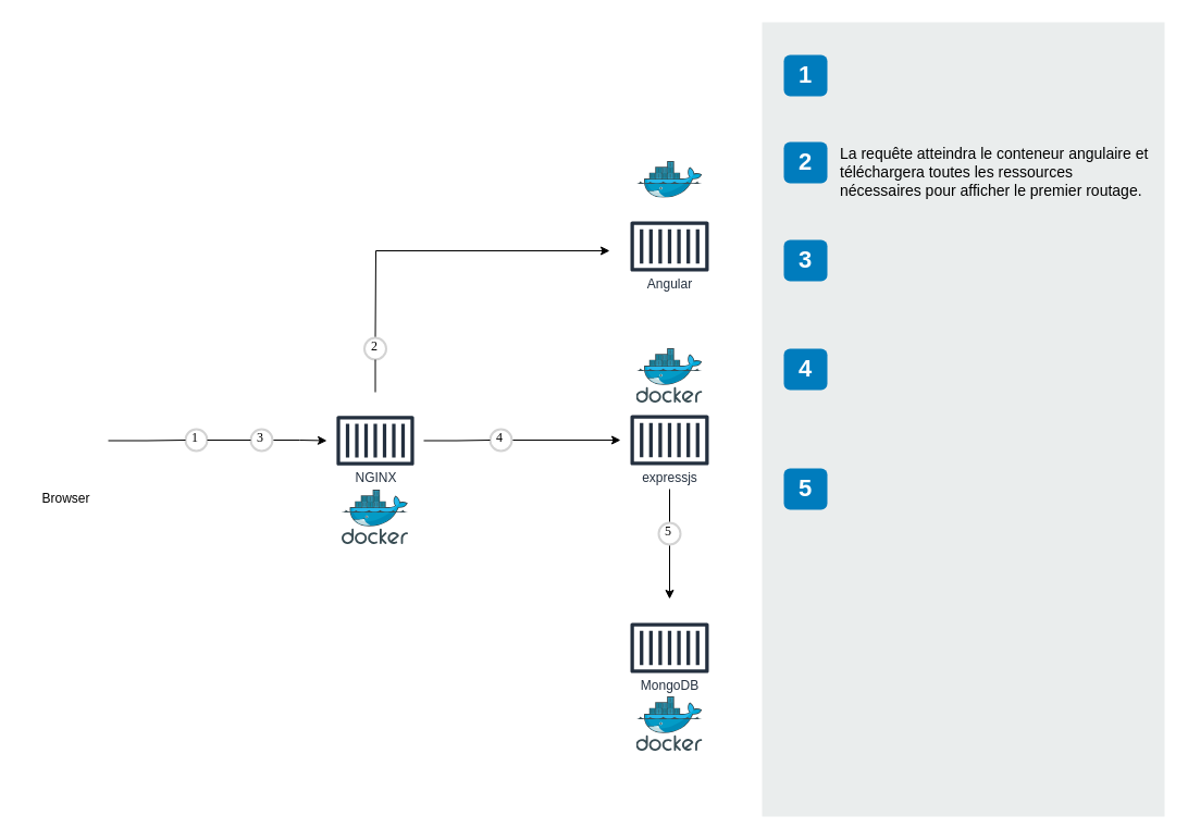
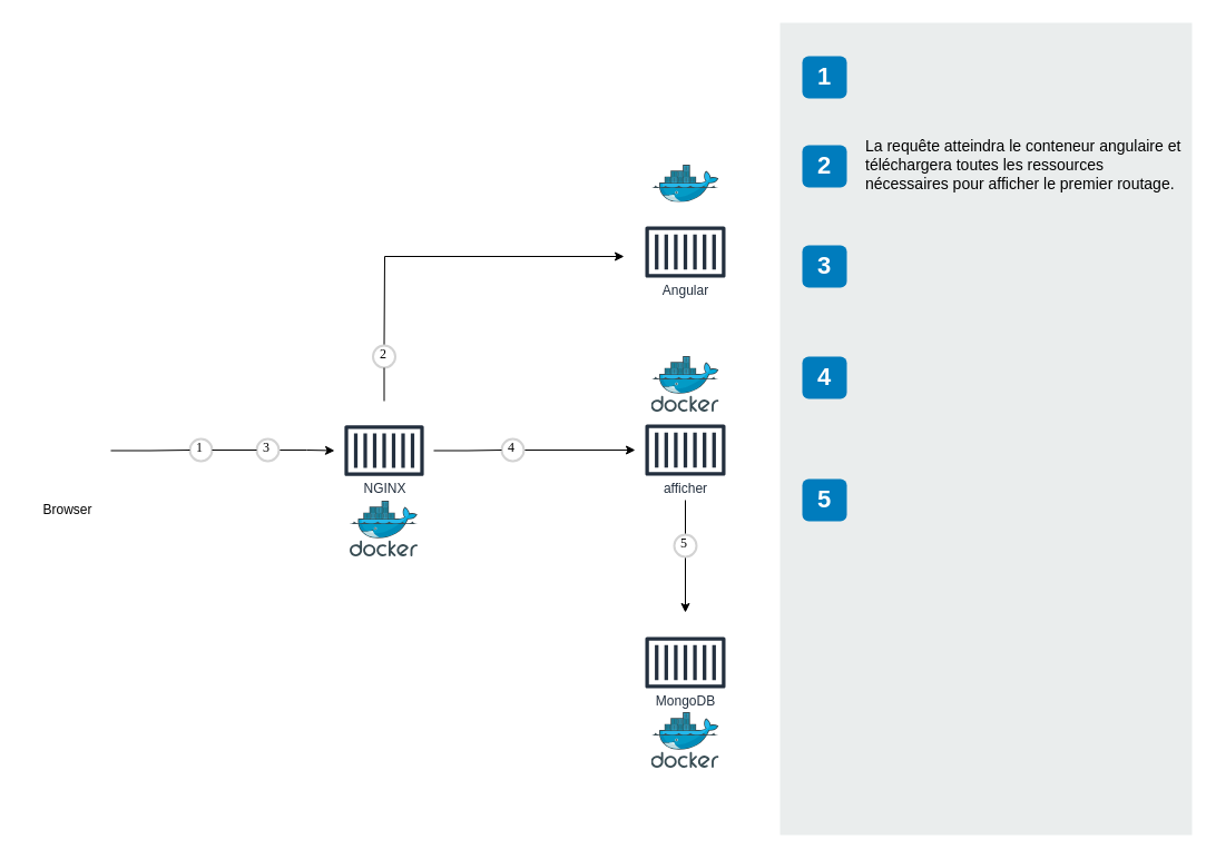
  <mxCell id="0" />
  <mxCell id="1" parent="0" />
  <mxCell id="2" style="edgeStyle=orthogonalEdgeStyle;rounded=0;orthogonalLoop=1;jettySize=auto;html=1;startArrow=none;" parent="1" source="10" target="17" edge="1"><mxGeometry relative="1" as="geometry" /></mxCell>
  <mxCell id="3" value="Browser" style="shape=image;html=1;verticalAlign=top;verticalLabelPosition=bottom;labelBackgroundColor=#ffffff;imageAspect=0;aspect=fixed;image=https://cdn2.iconfinder.com/data/icons/social-media-and-payment/64/-36-128.png" parent="1" vertex="1"><mxGeometry x="20" y="365" width="79" height="79" as="geometry" /></mxCell>
  <mxCell id="4" value="" style="ellipse;whiteSpace=wrap;html=1;aspect=fixed;strokeWidth=2;fontFamily=Helvetica;spacingBottom=4;spacingRight=2;strokeColor=none;fontSize=12;fontColor=default;align=center;fillColor=default;gradientColor=none;container=0;" parent="1" vertex="1" connectable="0"><mxGeometry x="300" y="181" width="360" height="459" as="geometry" /></mxCell>
  <mxCell id="5" value="" style="sketch=0;aspect=fixed;html=1;points=[];align=center;image;fontSize=12;image=img/lib/mscae/Docker.svg;labelBorderColor=none;strokeColor=default;fillColor=default;gradientColor=none;gradientDirection=radial;" parent="1" vertex="1"><mxGeometry x="584.51" y="148" width="60.98" height="50" as="geometry" /></mxCell>
  <mxCell id="6" value="1" style="ellipse;whiteSpace=wrap;html=1;aspect=fixed;strokeWidth=2;fontFamily=Tahoma;spacingBottom=4;spacingRight=2;strokeColor=#d3d3d3;labelBorderColor=none;fillColor=default;gradientColor=none;gradientDirection=radial;" parent="1" vertex="1"><mxGeometry x="170" y="394" width="20" height="20" as="geometry" /></mxCell>
  <mxCell id="7" value="" style="edgeStyle=orthogonalEdgeStyle;rounded=0;orthogonalLoop=1;jettySize=auto;html=1;endArrow=none;" parent="1" source="3" target="6" edge="1"><mxGeometry relative="1" as="geometry"><mxPoint x="99" y="404.5" as="sourcePoint" /><mxPoint x="300" y="404.5" as="targetPoint" /></mxGeometry></mxCell>
  <mxCell id="8" value="" style="rounded=0;whiteSpace=wrap;html=1;fillColor=#EAEDED;fontSize=22;fontColor=#FFFFFF;strokeColor=none;labelBackgroundColor=none;" parent="1" vertex="1"><mxGeometry x="700" y="20" width="370" height="730" as="geometry" /></mxCell>
  <mxCell id="9" value="1" style="rounded=1;whiteSpace=wrap;html=1;fillColor=#007CBD;strokeColor=none;fontColor=#FFFFFF;fontStyle=1;fontSize=22;labelBackgroundColor=none;" parent="1" vertex="1"><mxGeometry x="720" y="50" width="40" height="38" as="geometry" /></mxCell>
  <mxCell id="10" value="3" style="ellipse;whiteSpace=wrap;html=1;aspect=fixed;strokeWidth=2;fontFamily=Tahoma;spacingBottom=4;spacingRight=2;strokeColor=#d3d3d3;labelBorderColor=none;fillColor=default;gradientColor=none;gradientDirection=radial;" parent="1" vertex="1"><mxGeometry x="230" y="394" width="20" height="20" as="geometry" /></mxCell>
  <mxCell id="11" value="" style="edgeStyle=orthogonalEdgeStyle;rounded=0;orthogonalLoop=1;jettySize=auto;html=1;startArrow=none;endArrow=none;" parent="1" source="6" target="10" edge="1"><mxGeometry relative="1" as="geometry"><mxPoint x="190" y="404" as="sourcePoint" /><mxPoint x="300" y="404.5" as="targetPoint" /></mxGeometry></mxCell>
  <mxCell id="12" value="2" style="rounded=1;whiteSpace=wrap;html=1;fillColor=#007CBD;strokeColor=none;fontColor=#FFFFFF;fontStyle=1;fontSize=22;labelBackgroundColor=none;" parent="1" vertex="1"><mxGeometry x="720" y="130" width="40" height="38" as="geometry" /></mxCell>
- <mxCell id="13" value="La requête atteindra le conteneur angulaire et téléchargera toutes les ressources nécessaires pour afficher le premier routage." style="text;html=1;align=left;verticalAlign=top;spacingTop=-4;fontSize=14;labelBackgroundColor=none;whiteSpace=wrap;" parent="1" vertex="1"><mxGeometry x="770" y="130" width="290" height="68" as="geometry" /></mxCell>
+ <mxCell id="13" value="La requête atteindra le conteneur angulaire et téléchargera toutes les ressources nécessaires pour afficher le premier routage." style="text;html=1;align=left;verticalAlign=top;spacingTop=-4;fontSize=14;labelBackgroundColor=none;whiteSpace=wrap;" parent="1" vertex="1"><mxGeometry x="775" y="120" width="290" height="68" as="geometry" /></mxCell>
  <mxCell id="14" value="3" style="rounded=1;whiteSpace=wrap;html=1;fillColor=#007CBD;strokeColor=none;fontColor=#FFFFFF;fontStyle=1;fontSize=22;labelBackgroundColor=none;" parent="1" vertex="1"><mxGeometry x="720" y="220" width="40" height="38" as="geometry" /></mxCell>
  <mxCell id="15" value="4" style="rounded=1;whiteSpace=wrap;html=1;fillColor=#007CBD;strokeColor=none;fontColor=#FFFFFF;fontStyle=1;fontSize=22;labelBackgroundColor=none;" parent="1" vertex="1"><mxGeometry x="720" y="320" width="40" height="38" as="geometry" /></mxCell>
  <mxCell id="16" value="5" style="rounded=1;whiteSpace=wrap;html=1;fillColor=#007CBD;strokeColor=none;fontColor=#FFFFFF;fontStyle=1;fontSize=22;labelBackgroundColor=none;" parent="1" vertex="1"><mxGeometry x="720" y="430" width="40" height="38" as="geometry" /></mxCell>
  <mxCell id="17" value="NGINX" style="sketch=0;outlineConnect=0;fontColor=#232F3E;gradientColor=none;strokeColor=#232F3E;fillColor=#ffffff;dashed=0;verticalLabelPosition=bottom;verticalAlign=top;align=center;html=1;fontSize=12;fontStyle=0;aspect=fixed;shape=mxgraph.aws4.resourceIcon;resIcon=mxgraph.aws4.container_1;labelPosition=center;spacingTop=-24;" parent="1" vertex="1"><mxGeometry x="300" y="360" width="89" height="89" as="geometry" /></mxCell>
  <mxCell id="18" value="Angular" style="sketch=0;outlineConnect=0;fontColor=#232F3E;gradientColor=none;strokeColor=#232F3E;fillColor=#ffffff;dashed=0;verticalLabelPosition=bottom;verticalAlign=top;align=center;html=1;fontSize=12;fontStyle=0;aspect=fixed;shape=mxgraph.aws4.resourceIcon;resIcon=mxgraph.aws4.container_1;labelPosition=center;labelBorderColor=none;gradientDirection=radial;spacingTop=-24;" parent="1" vertex="1"><mxGeometry x="570" y="181" width="90" height="90" as="geometry" /></mxCell>
- <mxCell id="19" value="expressjs" style="sketch=0;outlineConnect=0;fontColor=#232F3E;gradientColor=none;strokeColor=#232F3E;fillColor=#ffffff;dashed=0;verticalLabelPosition=bottom;verticalAlign=top;align=center;html=1;fontSize=12;fontStyle=0;aspect=fixed;shape=mxgraph.aws4.resourceIcon;resIcon=mxgraph.aws4.container_1;labelPosition=center;spacingTop=-24;" parent="1" vertex="1"><mxGeometry x="570" y="359" width="90" height="90" as="geometry" /></mxCell>
+ <mxCell id="19" value="afficher" style="sketch=0;outlineConnect=0;fontColor=#232F3E;gradientColor=none;strokeColor=#232F3E;fillColor=#ffffff;dashed=0;verticalLabelPosition=bottom;verticalAlign=top;align=center;html=1;fontSize=12;fontStyle=0;aspect=fixed;shape=mxgraph.aws4.resourceIcon;resIcon=mxgraph.aws4.container_1;labelPosition=center;spacingTop=-24;" parent="1" vertex="1"><mxGeometry x="570" y="359" width="90" height="90" as="geometry" /></mxCell>
  <mxCell id="20" value="&lt;br&gt;" style="edgeStyle=orthogonalEdgeStyle;rounded=0;orthogonalLoop=1;jettySize=auto;html=1;startArrow=none;" parent="1" source="26" target="19" edge="1"><mxGeometry relative="1" as="geometry" /></mxCell>
  <mxCell id="21" value="MongoDB" style="sketch=0;outlineConnect=0;fontColor=#232F3E;gradientColor=none;strokeColor=#232F3E;fillColor=#ffffff;dashed=0;verticalLabelPosition=bottom;verticalAlign=top;align=center;html=1;fontSize=12;fontStyle=0;aspect=fixed;shape=mxgraph.aws4.resourceIcon;resIcon=mxgraph.aws4.container_1;labelPosition=center;spacingTop=-24;" parent="1" vertex="1"><mxGeometry x="570" y="550" width="90" height="90" as="geometry" /></mxCell>
  <mxCell id="22" style="edgeStyle=orthogonalEdgeStyle;rounded=0;orthogonalLoop=1;jettySize=auto;html=1;" parent="1" source="19" target="21" edge="1"><mxGeometry relative="1" as="geometry" /></mxCell>
  <mxCell id="23" value="" style="endArrow=classic;html=1;rounded=0;startArrow=none;" parent="1" source="24" edge="1"><mxGeometry width="50" height="50" relative="1" as="geometry"><mxPoint x="350" y="370" as="sourcePoint" /><mxPoint x="560" y="230" as="targetPoint" /><Array as="points"><mxPoint x="345" y="230" /></Array></mxGeometry></mxCell>
  <mxCell id="24" value="2" style="ellipse;whiteSpace=wrap;html=1;aspect=fixed;strokeWidth=2;fontFamily=Tahoma;spacingBottom=4;spacingRight=2;strokeColor=#d3d3d3;labelBorderColor=none;fillColor=default;gradientColor=none;gradientDirection=radial;" parent="1" vertex="1"><mxGeometry x="334.5" y="310" width="20" height="20" as="geometry" /></mxCell>
  <mxCell id="25" value="" style="endArrow=none;html=1;rounded=0;" parent="1" source="17" target="24" edge="1"><mxGeometry width="50" height="50" relative="1" as="geometry"><mxPoint x="724.628" y="551" as="sourcePoint" /><mxPoint x="940" y="421" as="targetPoint" /><Array as="points" /></mxGeometry></mxCell>
  <mxCell id="26" value="4" style="ellipse;whiteSpace=wrap;html=1;aspect=fixed;strokeWidth=2;fontFamily=Tahoma;spacingBottom=4;spacingRight=2;strokeColor=#d3d3d3;labelBorderColor=none;fillColor=default;gradientColor=none;gradientDirection=radial;" parent="1" vertex="1"><mxGeometry x="450" y="394" width="20" height="20" as="geometry" /></mxCell>
  <mxCell id="27" value="" style="edgeStyle=orthogonalEdgeStyle;rounded=0;orthogonalLoop=1;jettySize=auto;html=1;endArrow=none;" parent="1" source="17" target="26" edge="1"><mxGeometry relative="1" as="geometry"><mxPoint x="769" y="595.5" as="sourcePoint" /><mxPoint x="950" y="595" as="targetPoint" /></mxGeometry></mxCell>
  <mxCell id="28" value="5" style="ellipse;whiteSpace=wrap;html=1;aspect=fixed;strokeWidth=2;fontFamily=Tahoma;spacingBottom=4;spacingRight=2;strokeColor=#d3d3d3;labelBorderColor=none;fillColor=default;gradientColor=none;gradientDirection=radial;" parent="1" vertex="1"><mxGeometry x="605" y="480" width="20" height="20" as="geometry" /></mxCell>
  <mxCell id="29" value="" style="sketch=0;aspect=fixed;html=1;points=[];align=center;image;fontSize=12;image=img/lib/mscae/Docker.svg;labelBorderColor=none;strokeColor=default;fillColor=default;gradientColor=none;gradientDirection=radial;" vertex="1" parent="1"><mxGeometry x="584.51" y="320" width="60.98" height="50" as="geometry" /></mxCell>
  <mxCell id="30" value="" style="sketch=0;aspect=fixed;html=1;points=[];align=center;image;fontSize=12;image=img/lib/mscae/Docker.svg;labelBorderColor=none;strokeColor=default;fillColor=default;gradientColor=none;gradientDirection=radial;" vertex="1" parent="1"><mxGeometry x="584.51" y="640" width="60.98" height="50" as="geometry" /></mxCell>
  <mxCell id="31" value="" style="sketch=0;aspect=fixed;html=1;points=[];align=center;image;fontSize=12;image=img/lib/mscae/Docker.svg;labelBorderColor=none;strokeColor=default;fillColor=default;gradientColor=none;gradientDirection=radial;" vertex="1" parent="1"><mxGeometry x="314.01" y="450" width="60.98" height="50" as="geometry" /></mxCell>
